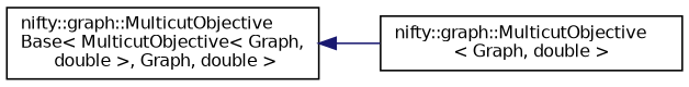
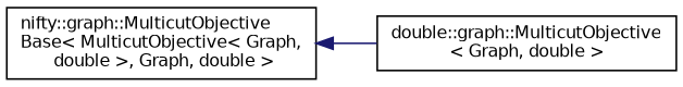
  digraph {
    rankdir=LR
    node [color=black fillcolor=white fontname=Helvetica fontsize=10 shape=record style=filled]
    n1 [height=0.2 label="nifty::graph::MulticutObjective\lBase\< MulticutObjective\< Graph,\l double \>, Graph, double \>" width=0.4]
-   n2 [height=0.2 label="nifty::graph::MulticutObjective\l\< Graph, double \>" width=0.4]
+   n2 [height=0.2 label="double::graph::MulticutObjective\l\< Graph, double \>" width=0.4]
    n1 -> n2 [color=midnightblue dir=back fontname=Helvetica fontsize=10 labelfontname=Helvetica labelfontsize=10 style=solid]
  }
